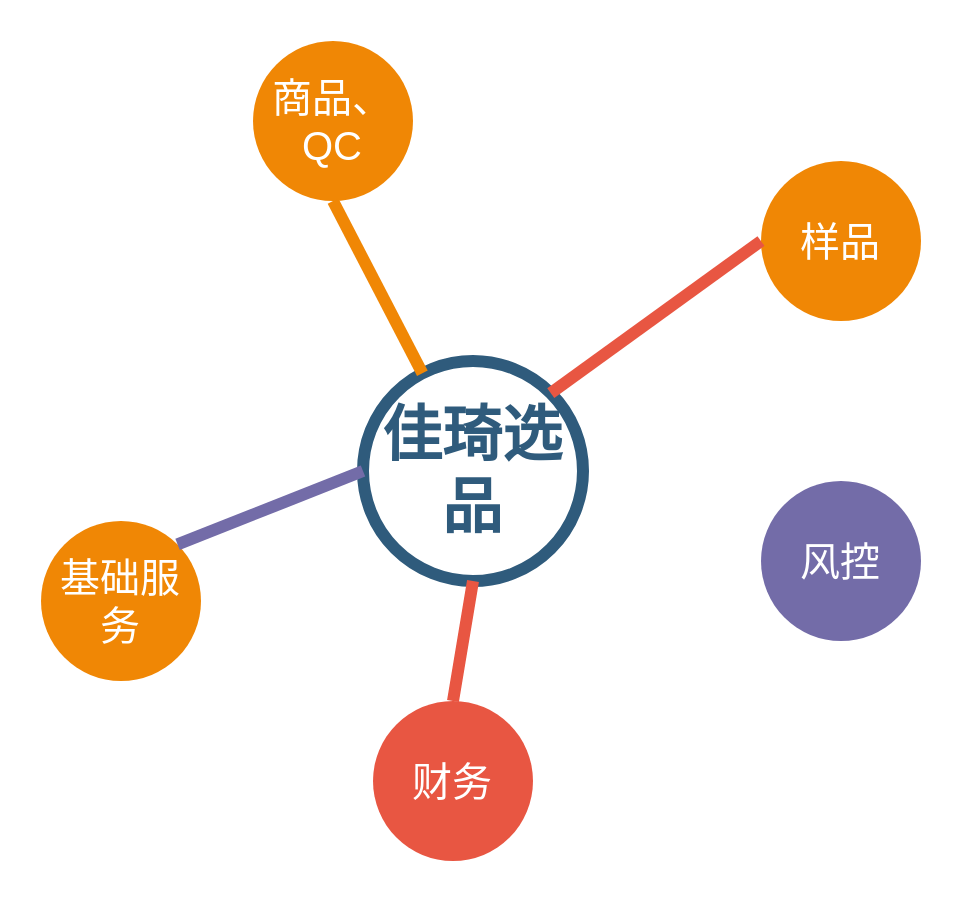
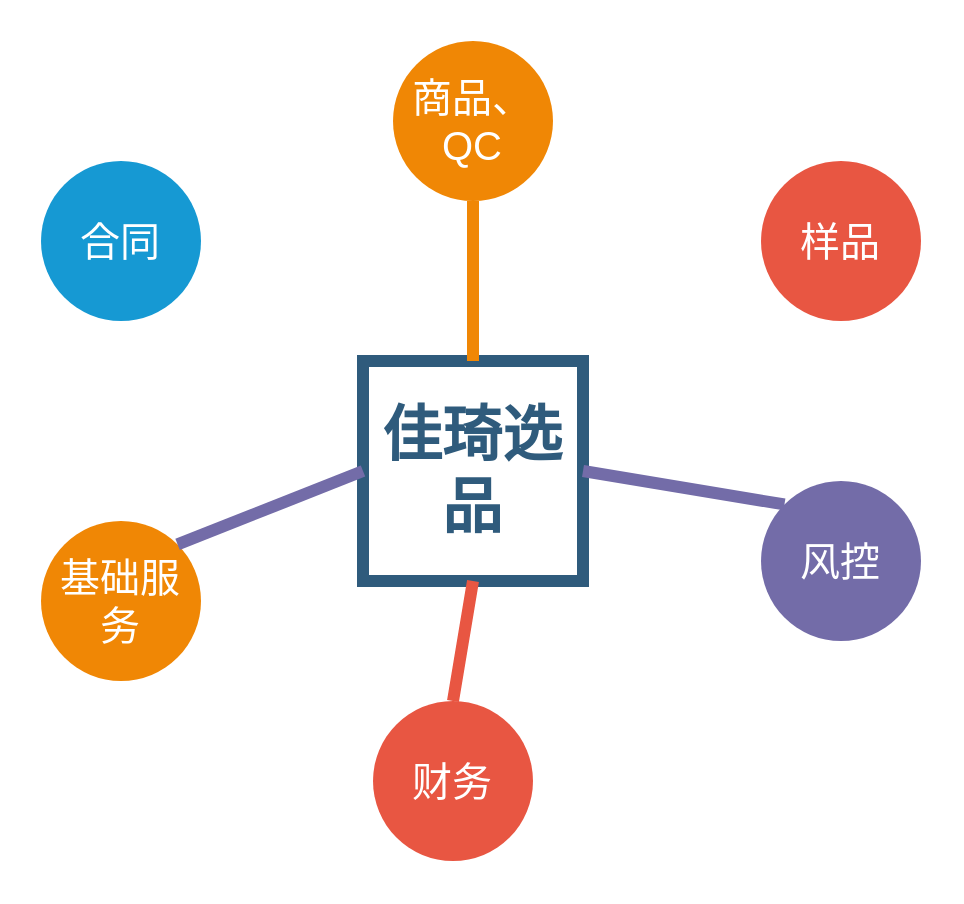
  <mxCell id="0" />
  <mxCell id="1" parent="0" />
- <mxCell id="2" value="佳琦选品" style="ellipse;whiteSpace=wrap;html=1;shadow=0;fontFamily=Helvetica;fontSize=30;fontColor=#2F5B7C;align=center;strokeColor=#2F5B7C;strokeWidth=6;fillColor=#FFFFFF;fontStyle=1;gradientColor=none;" vertex="1" parent="1"><mxGeometry x="181" y="180" width="110" height="110" as="geometry" /></mxCell>
- <mxCell id="3" value="样品" style="ellipse;whiteSpace=wrap;html=1;shadow=0;fontFamily=Helvetica;fontSize=20;fontColor=#FFFFFF;align=center;strokeWidth=3;fillColor=#f08705;strokeColor=none;" vertex="1" parent="1"><mxGeometry x="380" y="80" width="80" height="80" as="geometry" /></mxCell>
- <mxCell id="4" value="商品、QC" style="ellipse;whiteSpace=wrap;html=1;shadow=0;fontFamily=Helvetica;fontSize=20;fontColor=#FFFFFF;align=center;strokeWidth=3;fillColor=#F08705;strokeColor=none;gradientColor=none;" vertex="1" parent="1"><mxGeometry x="126" y="20" width="80" height="80" as="geometry" /></mxCell>
+ <mxCell id="2" value="佳琦选品" style="whiteSpace=wrap;html=1;shadow=0;fontFamily=Helvetica;fontSize=30;fontColor=#2F5B7C;align=center;strokeColor=#2F5B7C;strokeWidth=6;fillColor=#FFFFFF;fontStyle=1;gradientColor=none;rounded=0;" vertex="1" parent="1"><mxGeometry x="181" y="180" width="110" height="110" as="geometry" /></mxCell>
+ <mxCell id="3" value="样品" style="ellipse;whiteSpace=wrap;html=1;shadow=0;fontFamily=Helvetica;fontSize=20;fontColor=#FFFFFF;align=center;strokeWidth=3;fillColor=#E85642;strokeColor=none;" vertex="1" parent="1"><mxGeometry x="380" y="80" width="80" height="80" as="geometry" /></mxCell>
+ <mxCell id="4" value="商品、QC" style="ellipse;whiteSpace=wrap;html=1;shadow=0;fontFamily=Helvetica;fontSize=20;fontColor=#FFFFFF;align=center;strokeWidth=3;fillColor=#F08705;strokeColor=none;gradientColor=none;" vertex="1" parent="1"><mxGeometry x="196" y="20" width="80" height="80" as="geometry" /></mxCell>
+ <mxCell id="5" value="合同" style="ellipse;whiteSpace=wrap;html=1;shadow=0;fontFamily=Helvetica;fontSize=20;fontColor=#FFFFFF;align=center;strokeWidth=3;fillColor=#1699D3;strokeColor=none;" vertex="1" parent="1"><mxGeometry x="20" y="80" width="80" height="80" as="geometry" /></mxCell>
  <mxCell id="6" value="风控" style="ellipse;whiteSpace=wrap;html=1;shadow=0;fontFamily=Helvetica;fontSize=20;fontColor=#FFFFFF;align=center;strokeWidth=3;fillColor=#736ca8;strokeColor=none;" vertex="1" parent="1"><mxGeometry x="380" y="240" width="80" height="80" as="geometry" /></mxCell>
  <mxCell id="7" value="财务" style="ellipse;whiteSpace=wrap;html=1;shadow=0;fontFamily=Helvetica;fontSize=20;fontColor=#FFFFFF;align=center;strokeWidth=3;fillColor=#E85642;strokeColor=none;" vertex="1" parent="1"><mxGeometry x="186" y="350" width="80" height="80" as="geometry" /></mxCell>
  <mxCell id="8" value="基础服务" style="ellipse;whiteSpace=wrap;html=1;shadow=0;fontFamily=Helvetica;fontSize=20;fontColor=#FFFFFF;align=center;strokeWidth=3;fillColor=#f08705;strokeColor=none;" vertex="1" parent="1"><mxGeometry x="20" y="260" width="80" height="80" as="geometry" /></mxCell>
  <mxCell id="9" style="endArrow=none;strokeWidth=6;strokeColor=#f08705;html=1;entryX=0.5;entryY=1;entryDx=0;entryDy=0;" edge="1" parent="1" source="2" target="4"><mxGeometry relative="1" as="geometry"><mxPoint x="163" y="428" as="sourcePoint" /><mxPoint x="206" y="111" as="targetPoint" /></mxGeometry></mxCell>
  <mxCell id="10" value="" style="edgeStyle=none;endArrow=none;strokeWidth=6;strokeColor=#E85642;html=1;exitX=0.5;exitY=1;exitDx=0;exitDy=0;entryX=0.5;entryY=0;entryDx=0;entryDy=0;" edge="1" parent="1" source="2" target="7"><mxGeometry x="181" y="226.5" width="100" height="100" as="geometry"><mxPoint x="45" y="651" as="sourcePoint" /><mxPoint x="-286" y="942" as="targetPoint" /></mxGeometry></mxCell>
+ <mxCell id="11" style="endArrow=none;strokeWidth=6;strokeColor=#736ca8;html=1;exitX=1;exitY=0.5;exitDx=0;exitDy=0;entryX=0;entryY=0;entryDx=0;entryDy=0;" edge="1" parent="1" source="2" target="6"><mxGeometry relative="1" as="geometry"><mxPoint x="261" y="633" as="sourcePoint" /><mxPoint x="490" y="450" as="targetPoint" /></mxGeometry></mxCell>
  <mxCell id="12" style="endArrow=none;strokeWidth=6;strokeColor=#736ca8;html=1;exitX=1;exitY=0;exitDx=0;exitDy=0;entryX=0;entryY=0.5;entryDx=0;entryDy=0;" edge="1" parent="1" source="8" target="2"><mxGeometry relative="1" as="geometry"><mxPoint x="301" y="245" as="sourcePoint" /><mxPoint x="392" y="302" as="targetPoint" /></mxGeometry></mxCell>
- <mxCell id="13" value="" style="edgeStyle=none;endArrow=none;strokeWidth=6;strokeColor=#E85642;html=1;exitX=0;exitY=0.5;exitDx=0;exitDy=0;entryX=1;entryY=0;entryDx=0;entryDy=0;" edge="1" parent="1" source="3" target="2"><mxGeometry x="191" y="236.5" width="100" height="100" as="geometry"><mxPoint x="246" y="300" as="sourcePoint" /><mxPoint x="261" y="360" as="targetPoint" /></mxGeometry></mxCell>
